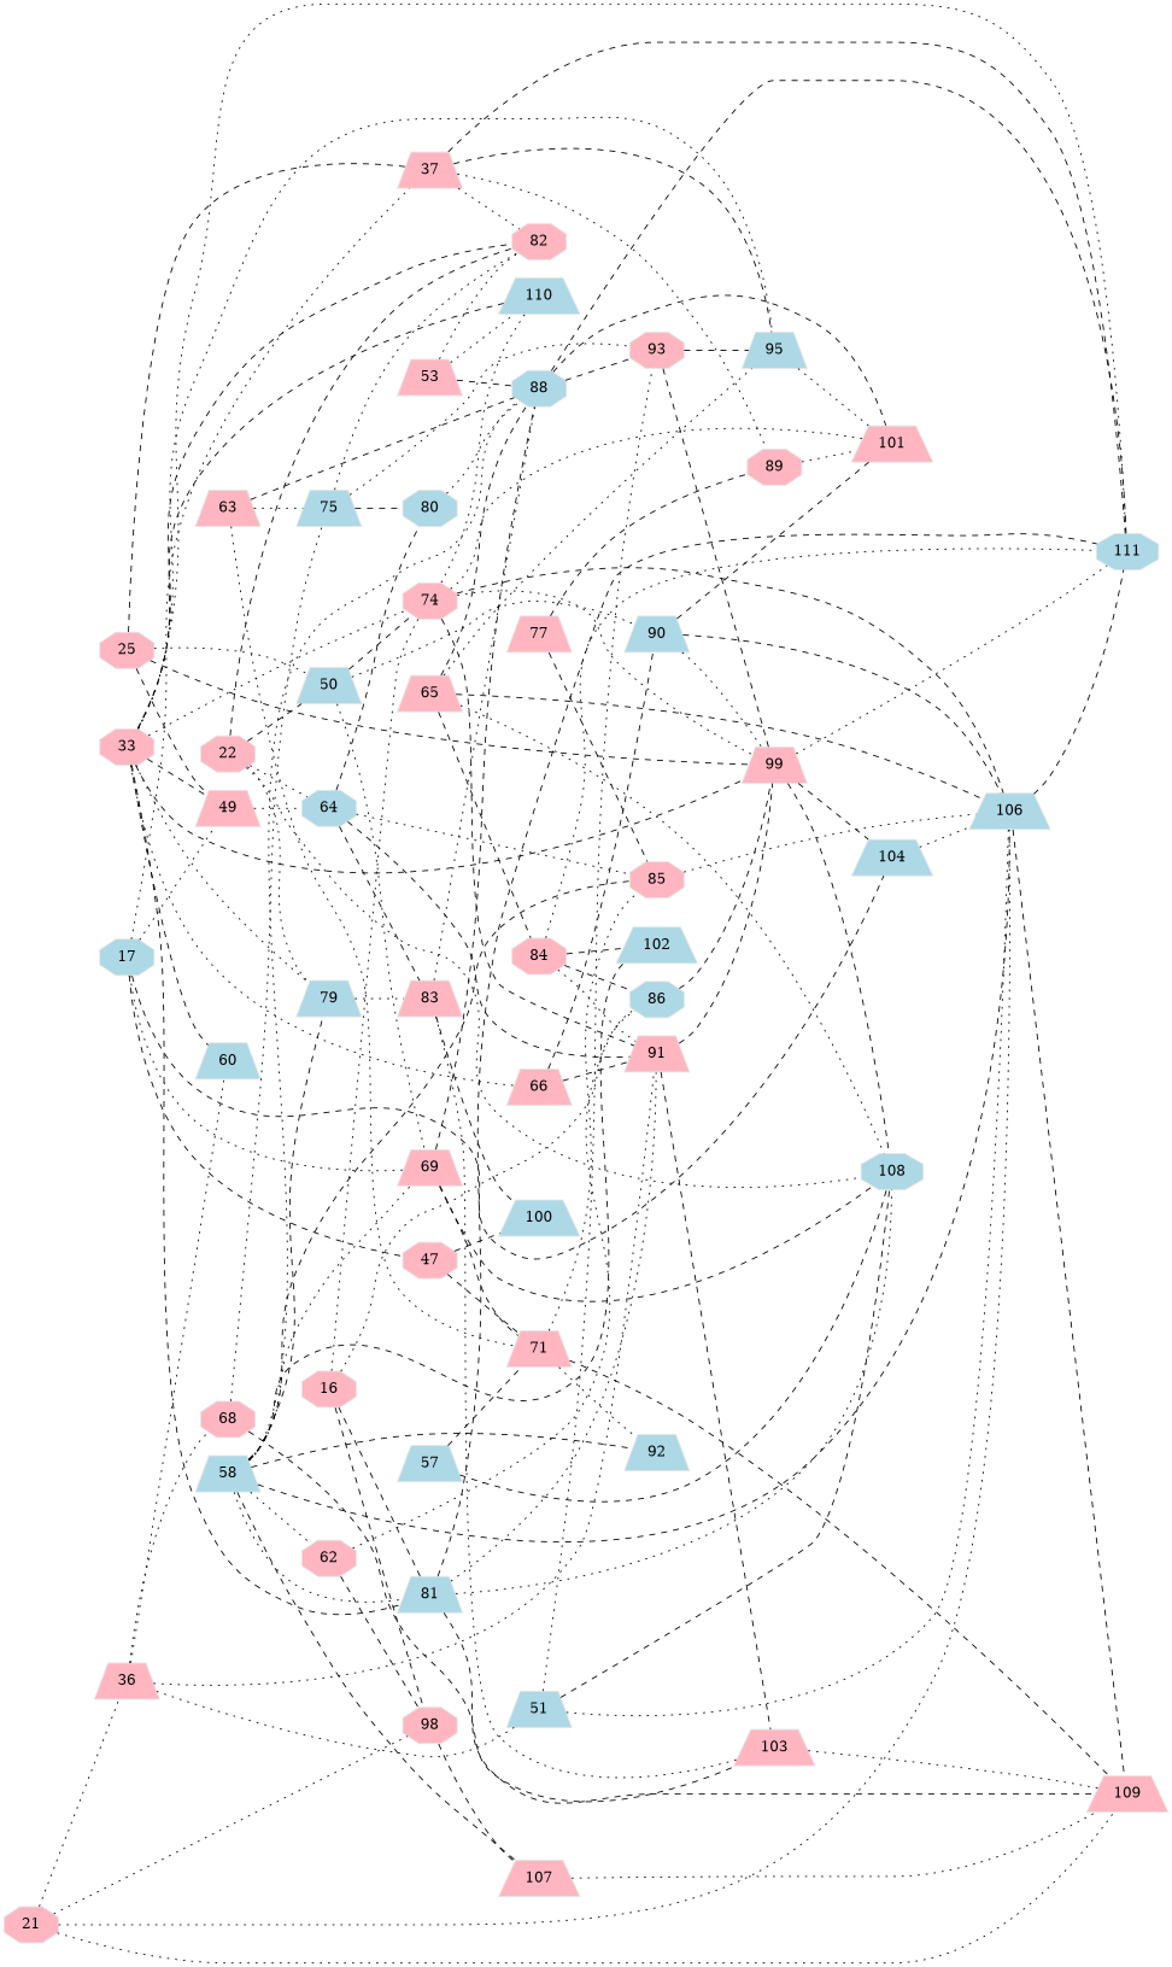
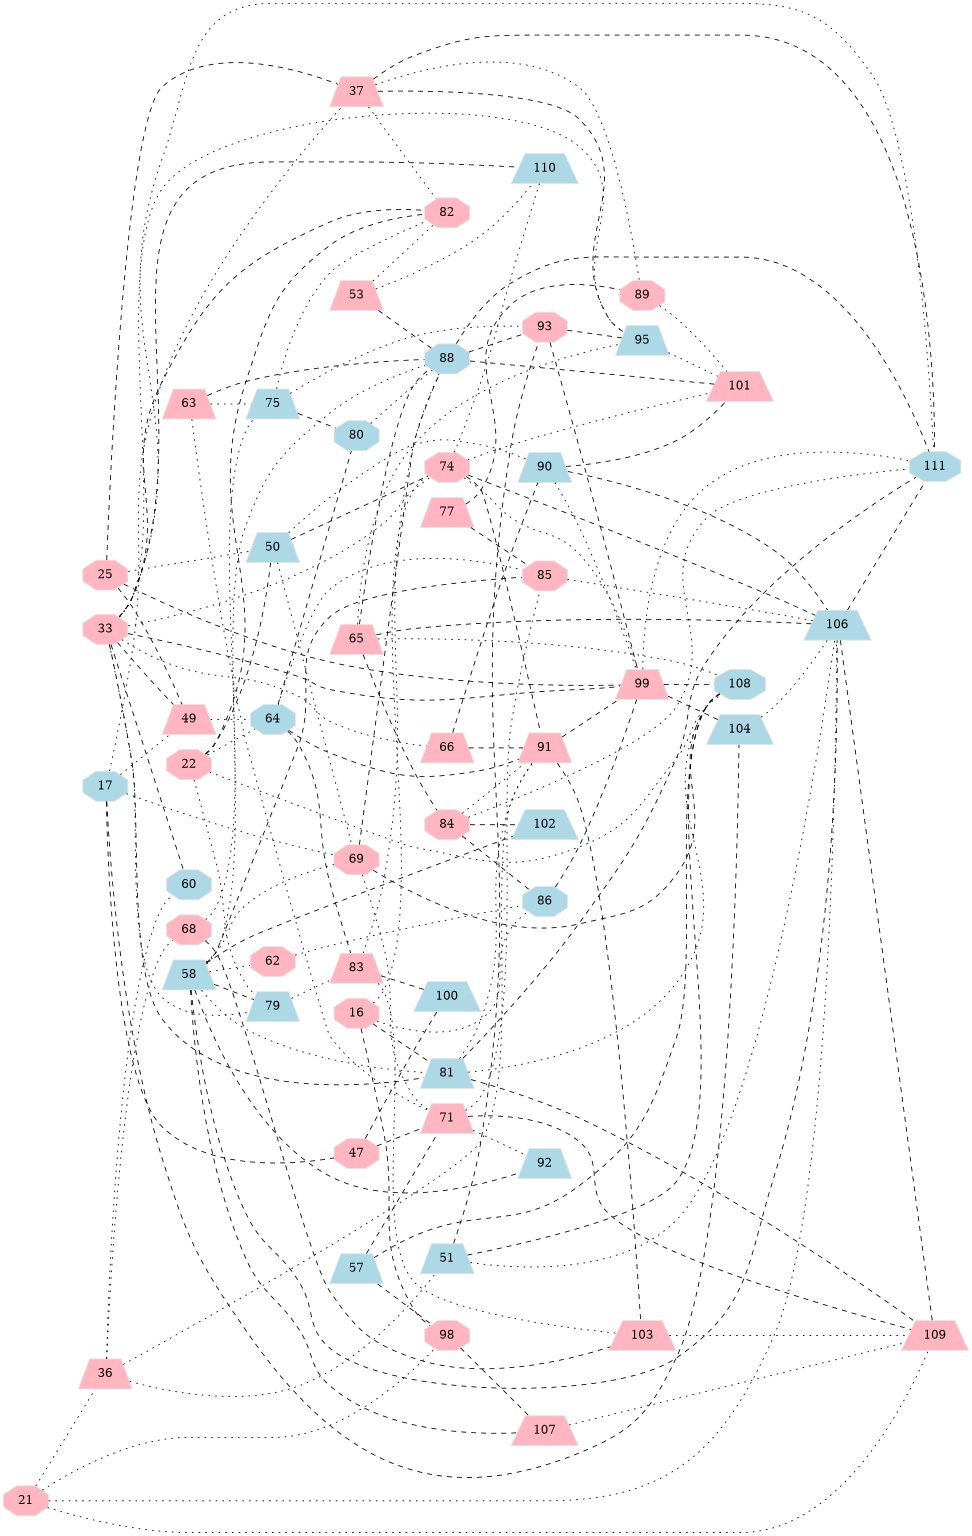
  graph {
    rankdir=LR
    node [color=gray90 fillcolor=lightpink shape=trapezium style=filled]
    edge [style=dashed]
    74 [shape=octagon super="+61"]
    106 [fillcolor=lightblue super="+34"]
    99 [super="+9+87+97+94"]
    110 [fillcolor=lightblue super="+23"]
    91 [super="+6+56+67"]
    101
    16 [shape=octagon]
    81 [fillcolor=lightblue super="+3+76"]
    86 [fillcolor=lightblue shape=octagon super="+38"]
    98 [shape=octagon super="+96"]
    109 [super="+48"]
    108 [fillcolor=lightblue shape=octagon super="+30+42"]
    111 [fillcolor=lightblue shape=octagon super="+105"]
    107
    17 [fillcolor=lightblue shape=octagon super="+12"]
    37 [super="+8"]
    47 [shape=octagon]
    49
-   69
+   69 [shape=octagon]
    104 [fillcolor=lightblue super="+20"]
    82 [shape=octagon]
    95 [fillcolor=lightblue super="+44"]
    89 [shape=octagon super="+32"]
    71 [super="+2"]
    100 [fillcolor=lightblue]
    64 [fillcolor=lightblue shape=octagon super="+55"]
    88 [fillcolor=lightblue shape=octagon super="+40+26+73"]
    21 [shape=octagon]
    36
-   60 [fillcolor=lightblue]
+   60 [fillcolor=lightblue shape=octagon]
    51 [fillcolor=lightblue]
    68 [shape=octagon super="+15"]
    22 [shape=octagon super="+11"]
    50 [fillcolor=lightblue super="+43"]
    79 [fillcolor=lightblue super="+59"]
    90 [fillcolor=lightblue super="+72"]
    85 [shape=octagon]
    80 [fillcolor=lightblue shape=octagon]
    83 [super="+78+54"]
    25 [shape=octagon]
    33 [shape=octagon super="+28+27"]
    66
    93 [shape=octagon super="+13"]
    75 [fillcolor=lightblue]
    103 [super="+4"]
    92 [fillcolor=lightblue]
    53
    57 [fillcolor=lightblue]
    58 [fillcolor=lightblue super="+52+39+24"]
    62 [shape=octagon super="+46"]
    102 [fillcolor=lightblue]
    63
    65 [super="+31"]
    84 [shape=octagon super="+70"]
    77
    74 -- 106
    74 -- 99 [style=dotted]
    74 -- 110 [style=dotted]
    74 -- 91 [weight=2]
    74 -- 101 [style=dotted]
    106 -- 109
    106 -- 111 [weight=2]
    99 -- 108 [weight=2]
    99 -- 111 [style=dotted]
    99 -- 104
    91 -- 99 [weight=2]
    91 -- 103
    16 -- 74 [style=dotted]
    16 -- 81 [weight=3]
    16 -- 86 [style=dotted]
    16 -- 98
    81 -- 91 [style=dotted]
    81 -- 109 [weight=2]
    81 -- 108 [style=dotted]
    81 -- 111
    86 -- 99
    98 -- 107
    107 -- 109 [style=dotted]
    17 -- 37 [style=dotted]
    17 -- 47
    17 -- 49 [style=dotted weight=2]
    17 -- 69 [style=dotted]
    17 -- 104
    37 -- 111
    37 -- 82 [style=dotted weight=2]
    37 -- 95
    37 -- 89 [style=dotted]
    47 -- 71 [weight=2]
    47 -- 100
    49 -- 64 [style=dotted]
    69 -- 108
-   69 -- 71
+   69 -- 71 [style=dotted]
    69 -- 88
    104 -- 106 [style=dotted weight=2]
    95 -- 101 [style=dotted]
    89 -- 101 [style=dotted weight=2]
    71 -- 109
    71 -- 85 [style=dotted]
    71 -- 92 [style=dotted]
    64 -- 91
    64 -- 85 [style=dotted weight=2]
    64 -- 80
    64 -- 83
    88 -- 101
    88 -- 111
    88 -- 93 [weight=3]
    21 -- 106 [style=dotted]
    21 -- 98 [style=dotted]
    21 -- 109 [style=dotted weight=2]
    21 -- 36 [style=dotted]
    36 -- 91 [style=dotted]
    36 -- 60 [style=dotted]
    36 -- 51 [style=dotted]
    36 -- 68 [style=dotted]
    51 -- 106 [style=dotted]
    51 -- 108
-   51 -- 93 [style=dotted]
+   51 -- 93
    68 -- 75 [style=dotted]
    68 -- 103
    22 -- 108 [style=dotted]
    22 -- 82
    22 -- 64 [style=dotted]
    22 -- 50
    22 -- 79 [style=dotted]
    50 -- 74
    50 -- 69 [style=dotted]
    50 -- 90 [style=dotted]
    79 -- 83 [style=dotted]
    90 -- 106
    90 -- 99 [style=dotted weight=2]
    90 -- 101
    85 -- 106 [style=dotted]
    80 -- 88 [style=dotted]
    83 -- 100
    83 -- 88 [style=dotted weight=2]
    83 -- 103 [style=dotted]
    25 -- 99
    25 -- 37
    25 -- 49
    25 -- 50 [style=dotted]
    33 -- 74 [style=dotted]
    33 -- 99
    33 -- 110 [weight=3]
    33 -- 81
    33 -- 111 [style=dotted]
    33 -- 49
    33 -- 82
    33 -- 95 [style=dotted]
    33 -- 60
    33 -- 79 [style=dotted weight=2]
    33 -- 66 [style=dotted]
    66 -- 91
    66 -- 90
    93 -- 99 [weight=2]
    93 -- 95
    75 -- 82 [style=dotted]
    75 -- 80
    75 -- 93 [style=dotted]
    103 -- 109 [style=dotted weight=2]
    53 -- 110 [style=dotted]
    53 -- 82 [style=dotted]
    53 -- 88 [weight=2]
    57 -- 108
    57 -- 71
    58 -- 106
    58 -- 81 [style=dotted weight=2]
    58 -- 107
    58 -- 69 [style=dotted]
    58 -- 88 [style=dotted]
    58 -- 79
    58 -- 85
    58 -- 92
    58 -- 62 [style=dotted weight=2]
    58 -- 102
    62 -- 86 [style=dotted]
-   62 -- 98 [weight=2]
+   57 -- 98 [weight=2]
    63 -- 71 [style=dotted]
    63 -- 88
    63 -- 75 [style=dotted]
    65 -- 106 [weight=2]
    65 -- 108 [style=dotted weight=2]
    65 -- 95 [style=dotted]
    65 -- 88 [weight=2]
    65 -- 84
    84 -- 91 [style=dotted]
    84 -- 86
    84 -- 111 [style=dotted]
    84 -- 102
    77 -- 89
    77 -- 85
  }
